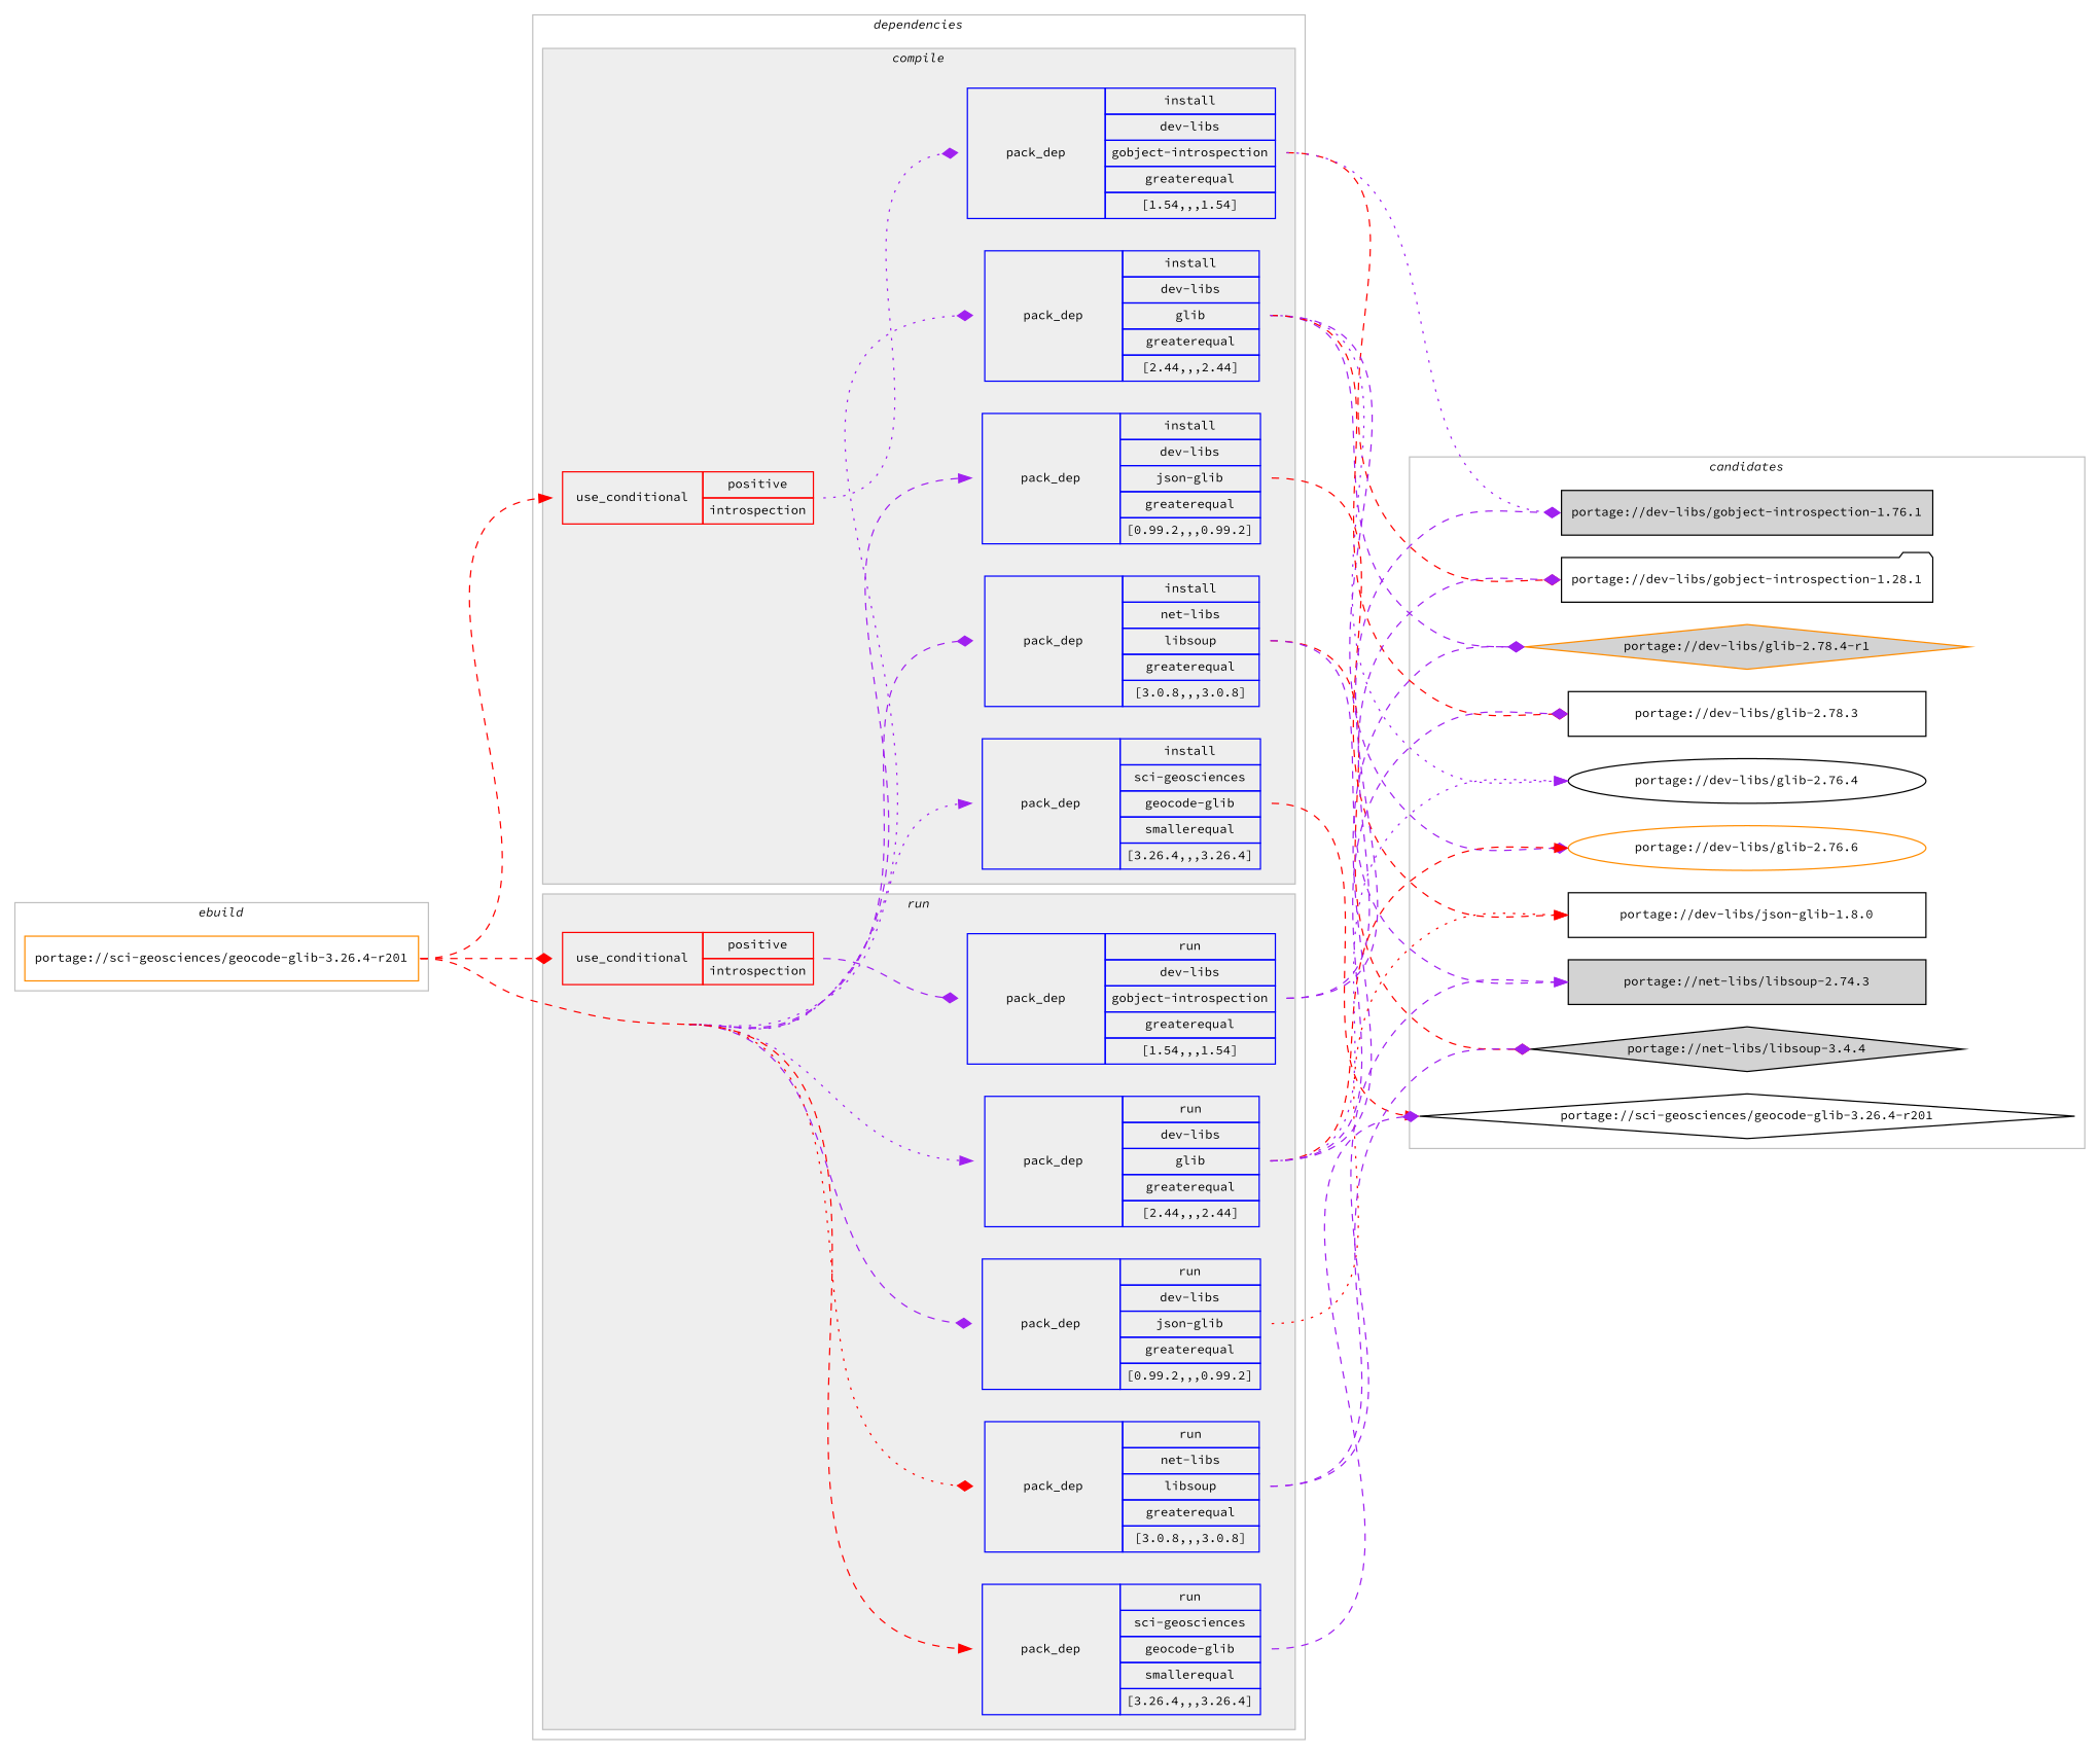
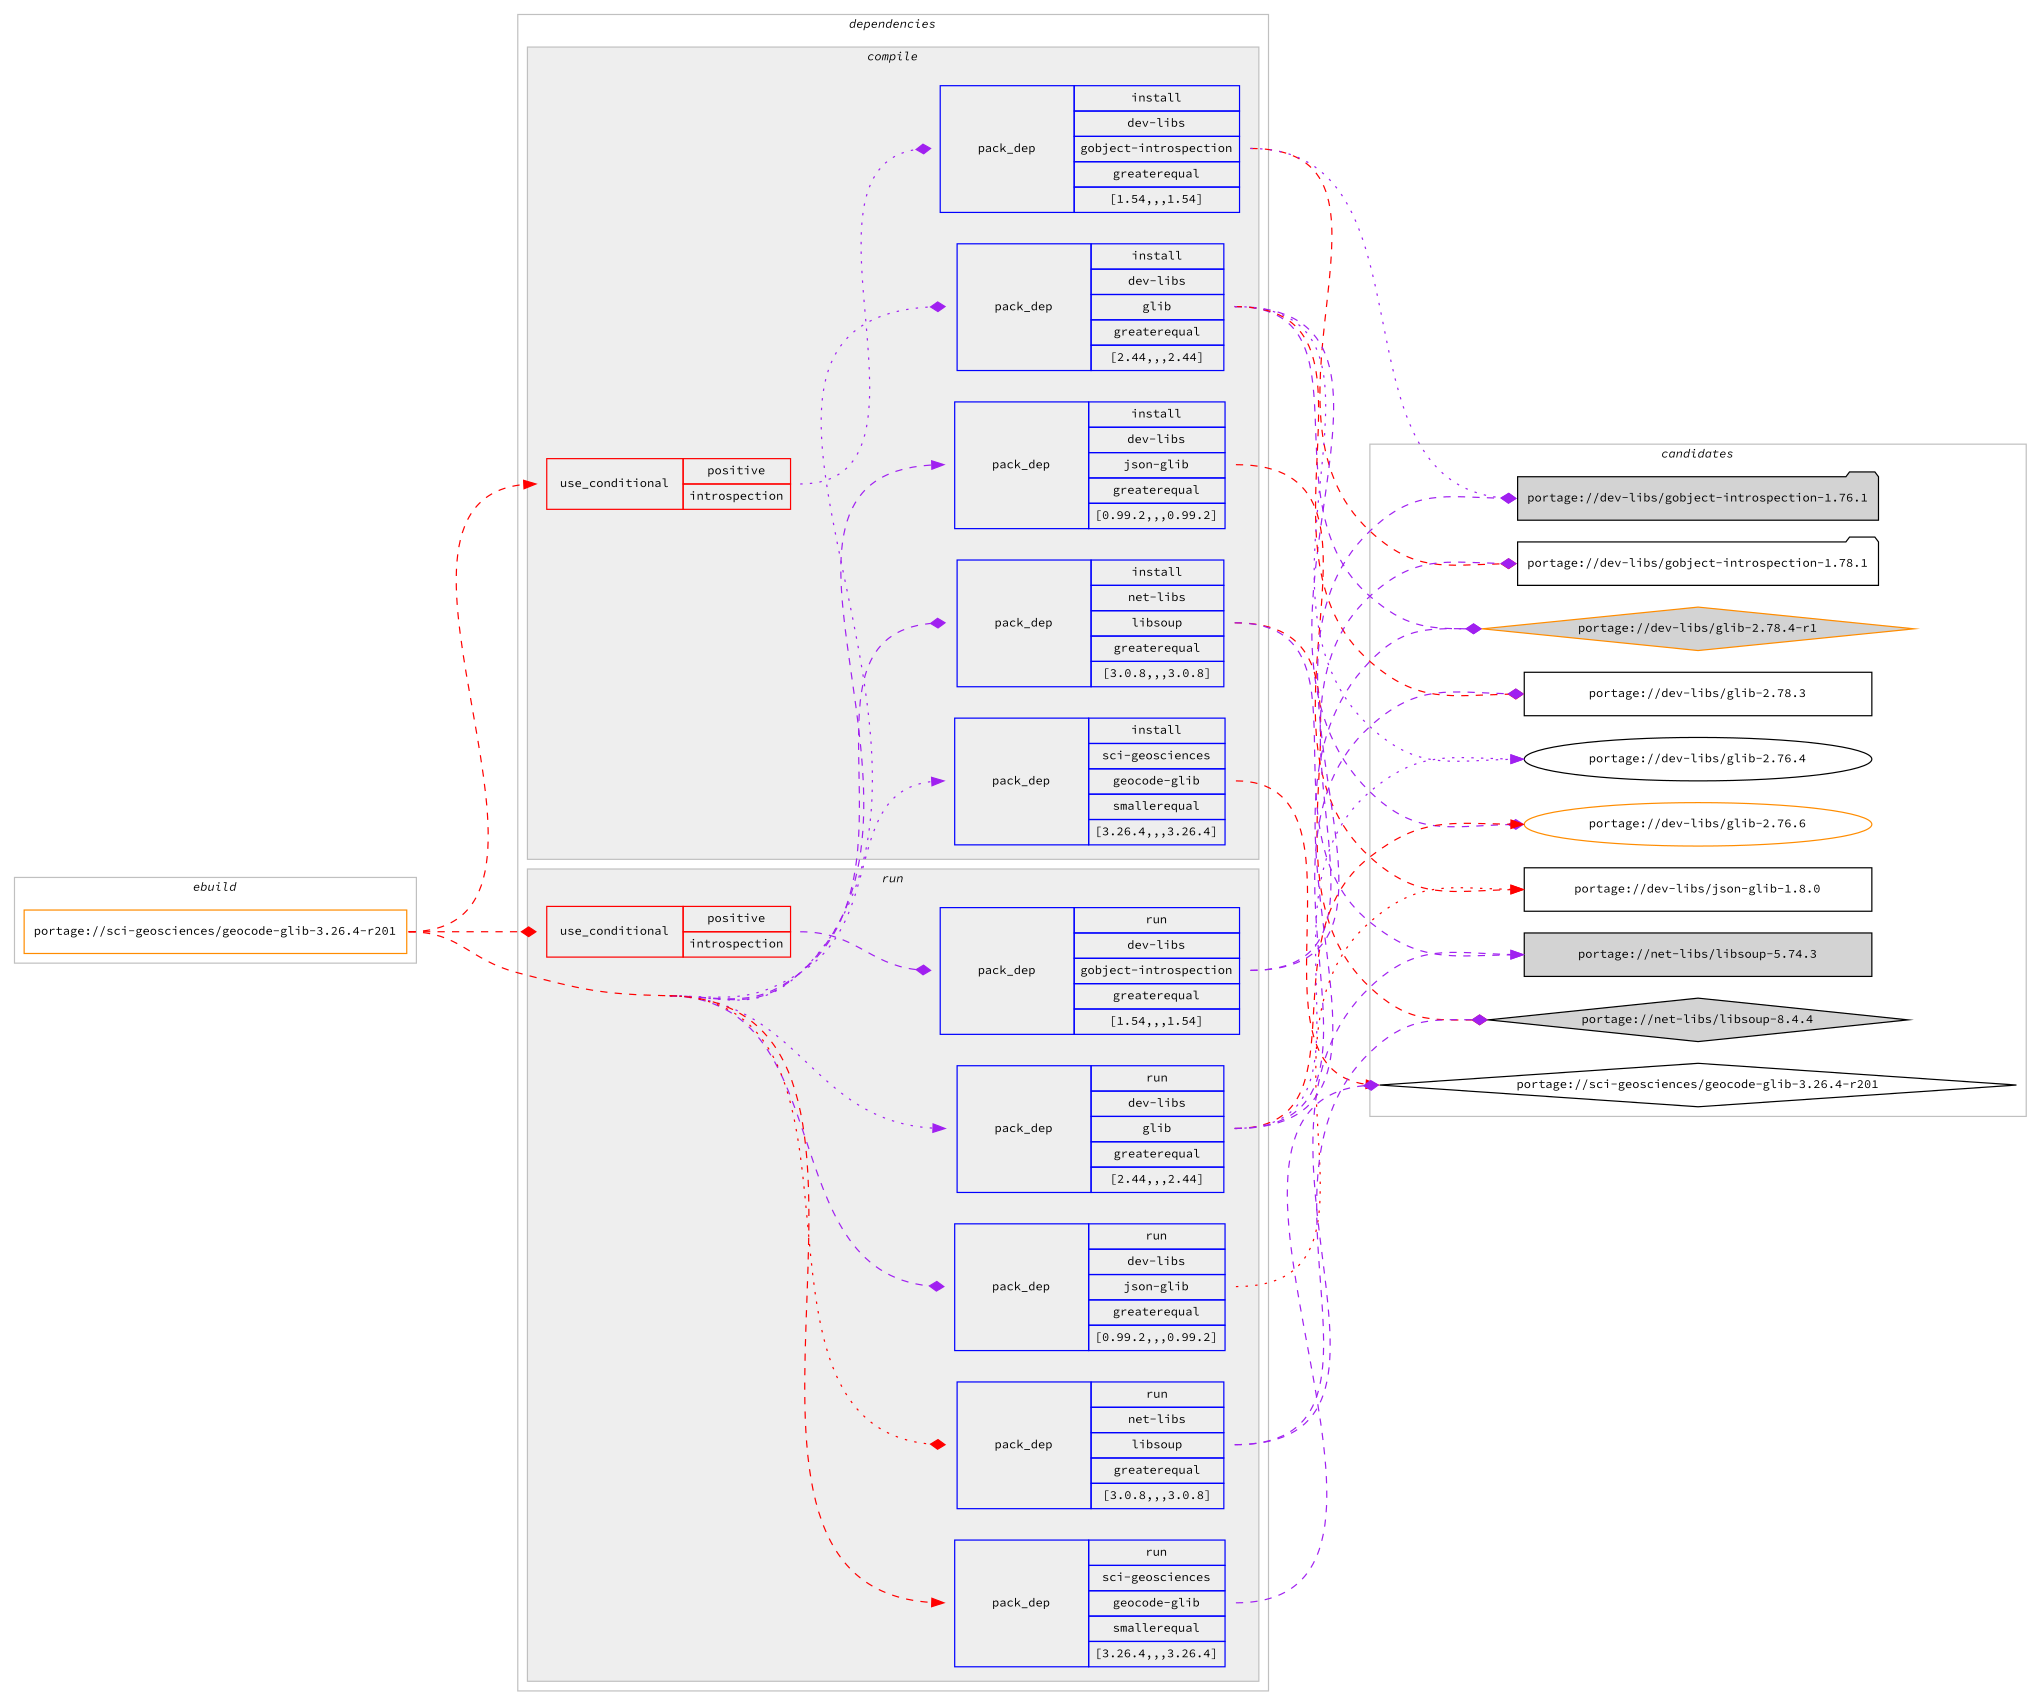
  digraph {
    compound=true
    concentrate=true
    fontname="Source Code Pro"
    fontsize=10
    newrank=true
    rankdir=LR
    ranksep=1.5
    node [color=blue fontname="Source Code Pro" fontsize=10 shape=none]
    edge [arrowhead=diamond color=purple fontname="Source Code Pro" headport=w style=dashed tailport=e weight=100]
    n1 [color=darkorange fillcolor=white label="portage://sci-geosciences/geocode-glib-3.26.4-r201" shape=box style=filled width=4]
    n2 [label=<<TABLE BORDER="0" CELLBORDER="1" CELLSPACING="0" CELLPADDING="4" WIDTH="220"><TR><TD ROWSPAN="6" CELLPADDING="30">pack_dep</TD></TR><TR><TD WIDTH="110">install</TD></TR><TR><TD>dev-libs</TD></TR><TR><TD>gobject-introspection</TD></TR><TR><TD>greaterequal</TD></TR><TR><TD>[1.54,,,1.54]</TD></TR></TABLE>>]
    n3 [color=red label=<<TABLE BORDER="0" CELLBORDER="1" CELLSPACING="0" CELLPADDING="4"><TR><TD ROWSPAN="3" CELLPADDING="10">use_conditional</TD></TR><TR><TD>positive</TD></TR><TR><TD>introspection</TD></TR></TABLE>>]
    n4 [label=<<TABLE BORDER="0" CELLBORDER="1" CELLSPACING="0" CELLPADDING="4" WIDTH="220"><TR><TD ROWSPAN="6" CELLPADDING="30">pack_dep</TD></TR><TR><TD WIDTH="110">install</TD></TR><TR><TD>dev-libs</TD></TR><TR><TD>glib</TD></TR><TR><TD>greaterequal</TD></TR><TR><TD>[2.44,,,2.44]</TD></TR></TABLE>>]
    n5 [label=<<TABLE BORDER="0" CELLBORDER="1" CELLSPACING="0" CELLPADDING="4" WIDTH="220"><TR><TD ROWSPAN="6" CELLPADDING="30">pack_dep</TD></TR><TR><TD WIDTH="110">install</TD></TR><TR><TD>dev-libs</TD></TR><TR><TD>json-glib</TD></TR><TR><TD>greaterequal</TD></TR><TR><TD>[0.99.2,,,0.99.2]</TD></TR></TABLE>>]
    n6 [label=<<TABLE BORDER="0" CELLBORDER="1" CELLSPACING="0" CELLPADDING="4" WIDTH="220"><TR><TD ROWSPAN="6" CELLPADDING="30">pack_dep</TD></TR><TR><TD WIDTH="110">install</TD></TR><TR><TD>net-libs</TD></TR><TR><TD>libsoup</TD></TR><TR><TD>greaterequal</TD></TR><TR><TD>[3.0.8,,,3.0.8]</TD></TR></TABLE>>]
    n7 [label=<<TABLE BORDER="0" CELLBORDER="1" CELLSPACING="0" CELLPADDING="4" WIDTH="220"><TR><TD ROWSPAN="6" CELLPADDING="30">pack_dep</TD></TR><TR><TD WIDTH="110">install</TD></TR><TR><TD>sci-geosciences</TD></TR><TR><TD>geocode-glib</TD></TR><TR><TD>smallerequal</TD></TR><TR><TD>[3.26.4,,,3.26.4]</TD></TR></TABLE>>]
    n8 [label=<<TABLE BORDER="0" CELLBORDER="1" CELLSPACING="0" CELLPADDING="4" WIDTH="220"><TR><TD ROWSPAN="6" CELLPADDING="30">pack_dep</TD></TR><TR><TD WIDTH="110">run</TD></TR><TR><TD>dev-libs</TD></TR><TR><TD>gobject-introspection</TD></TR><TR><TD>greaterequal</TD></TR><TR><TD>[1.54,,,1.54]</TD></TR></TABLE>>]
    n9 [color=red label=<<TABLE BORDER="0" CELLBORDER="1" CELLSPACING="0" CELLPADDING="4"><TR><TD ROWSPAN="3" CELLPADDING="10">use_conditional</TD></TR><TR><TD>positive</TD></TR><TR><TD>introspection</TD></TR></TABLE>>]
    n10 [label=<<TABLE BORDER="0" CELLBORDER="1" CELLSPACING="0" CELLPADDING="4" WIDTH="220"><TR><TD ROWSPAN="6" CELLPADDING="30">pack_dep</TD></TR><TR><TD WIDTH="110">run</TD></TR><TR><TD>dev-libs</TD></TR><TR><TD>glib</TD></TR><TR><TD>greaterequal</TD></TR><TR><TD>[2.44,,,2.44]</TD></TR></TABLE>>]
    n11 [label=<<TABLE BORDER="0" CELLBORDER="1" CELLSPACING="0" CELLPADDING="4" WIDTH="220"><TR><TD ROWSPAN="6" CELLPADDING="30">pack_dep</TD></TR><TR><TD WIDTH="110">run</TD></TR><TR><TD>dev-libs</TD></TR><TR><TD>json-glib</TD></TR><TR><TD>greaterequal</TD></TR><TR><TD>[0.99.2,,,0.99.2]</TD></TR></TABLE>>]
    n12 [label=<<TABLE BORDER="0" CELLBORDER="1" CELLSPACING="0" CELLPADDING="4" WIDTH="220"><TR><TD ROWSPAN="6" CELLPADDING="30">pack_dep</TD></TR><TR><TD WIDTH="110">run</TD></TR><TR><TD>net-libs</TD></TR><TR><TD>libsoup</TD></TR><TR><TD>greaterequal</TD></TR><TR><TD>[3.0.8,,,3.0.8]</TD></TR></TABLE>>]
    n13 [label=<<TABLE BORDER="0" CELLBORDER="1" CELLSPACING="0" CELLPADDING="4" WIDTH="220"><TR><TD ROWSPAN="6" CELLPADDING="30">pack_dep</TD></TR><TR><TD WIDTH="110">run</TD></TR><TR><TD>sci-geosciences</TD></TR><TR><TD>geocode-glib</TD></TR><TR><TD>smallerequal</TD></TR><TR><TD>[3.26.4,,,3.26.4]</TD></TR></TABLE>>]
-   n14 [color=black fillcolor=white label="portage://dev-libs/gobject-introspection-1.28.1" shape=folder style=filled width=4]
-   n15 [color=black fillcolor=lightgrey label="portage://dev-libs/gobject-introspection-1.76.1" shape=box style=filled width=4]
+   n14 [color=black fillcolor=white label="portage://dev-libs/gobject-introspection-1.78.1" shape=folder style=filled width=4]
+   n15 [color=black fillcolor=lightgrey label="portage://dev-libs/gobject-introspection-1.76.1" shape=folder style=filled width=4]
    n16 [color=darkorange fillcolor=white label="portage://dev-libs/glib-2.76.6" shape=ellipse style=filled width=4]
    n17 [color=darkorange fillcolor=lightgrey label="portage://dev-libs/glib-2.78.4-r1" shape=diamond style=filled width=4]
    n18 [color=black fillcolor=white label="portage://dev-libs/glib-2.78.3" shape=box style=filled width=4]
    n19 [color=black fillcolor=white label="portage://dev-libs/glib-2.76.4" shape=ellipse style=filled width=4]
    n20 [color=black fillcolor=white label="portage://dev-libs/json-glib-1.8.0" shape=box style=filled width=4]
-   n21 [color=black fillcolor=lightgrey label="portage://net-libs/libsoup-3.4.4" shape=diamond style=filled width=4]
-   n22 [color=black fillcolor=lightgrey label="portage://net-libs/libsoup-2.74.3" shape=box style=filled width=4]
+   n21 [color=black fillcolor=lightgrey label="portage://net-libs/libsoup-8.4.4" shape=diamond style=filled width=4]
+   n22 [color=black fillcolor=lightgrey label="portage://net-libs/libsoup-5.74.3" shape=box style=filled width=4]
    n23 [color=black fillcolor=white label="portage://sci-geosciences/geocode-glib-3.26.4-r201" shape=diamond style=filled width=4]
    subgraph cluster_1 {
      color=gray
      label=<<i>ebuild</i>>
      n1
    }
    subgraph cluster_2 {
      color=gray
      label=<<i>dependencies</i>>
      subgraph cluster_3 {
        color=gray
        fillcolor="#eeeeee"
        label=<<i>compile</i>>
        style=filled
        subgraph sub_4 {
          color=gray
          fillcolor="#eeeeee"
          label=<<i>compile</i>>
          style=filled
          n3
          subgraph sub_5 {
            color=gray
            fillcolor="#eeeeee"
            label=<<i>compile</i>>
            style=filled
            n2
          }
        }
        subgraph sub_6 {
          color=gray
          fillcolor="#eeeeee"
          label=<<i>compile</i>>
          style=filled
          n4
        }
        subgraph sub_7 {
          color=gray
          fillcolor="#eeeeee"
          label=<<i>compile</i>>
          style=filled
          n5
        }
        subgraph sub_8 {
          color=gray
          fillcolor="#eeeeee"
          label=<<i>compile</i>>
          style=filled
          n6
        }
        subgraph sub_9 {
          color=gray
          fillcolor="#eeeeee"
          label=<<i>compile</i>>
          style=filled
          n7
        }
      }
      subgraph cluster_10 {
        color=gray
        fillcolor="#eeeeee"
        label=<<i>compile and run</i>>
        style=filled
      }
      subgraph cluster_11 {
        color=gray
        fillcolor="#eeeeee"
        label=<<i>run</i>>
        style=filled
        subgraph sub_12 {
          color=gray
          fillcolor="#eeeeee"
          label=<<i>run</i>>
          style=filled
          n9
          subgraph sub_13 {
            color=gray
            fillcolor="#eeeeee"
            label=<<i>run</i>>
            style=filled
            n8
          }
        }
        subgraph sub_14 {
          color=gray
          fillcolor="#eeeeee"
          label=<<i>run</i>>
          style=filled
          n10
        }
        subgraph sub_15 {
          color=gray
          fillcolor="#eeeeee"
          label=<<i>run</i>>
          style=filled
          n11
        }
        subgraph sub_16 {
          color=gray
          fillcolor="#eeeeee"
          label=<<i>run</i>>
          style=filled
          n12
        }
        subgraph sub_17 {
          color=gray
          fillcolor="#eeeeee"
          label=<<i>run</i>>
          style=filled
          n13
        }
      }
    }
    subgraph cluster_18 {
      color=gray
      label=<<i>candidates</i>>
      rank=same
      subgraph sub_19 {
        color=black
        label=<<i>candidates</i>>
        nodesep=1
        rank=same
        n14
        n15
      }
      subgraph sub_20 {
        color=black
        label=<<i>candidates</i>>
        nodesep=1
        rank=same
        n16
        n17
        n18
        n19
      }
      subgraph sub_21 {
        color=black
        label=<<i>candidates</i>>
        nodesep=1
        rank=same
        n20
      }
      subgraph sub_22 {
        color=black
        label=<<i>candidates</i>>
        nodesep=1
        rank=same
        n21
        n22
      }
      subgraph sub_23 {
        color=black
        label=<<i>candidates</i>>
        nodesep=1
        rank=same
        n23
      }
      subgraph sub_24 {
        color=black
        label=<<i>candidates</i>>
        nodesep=1
        rank=same
        n14
        n15
      }
      subgraph sub_25 {
        color=black
        label=<<i>candidates</i>>
        nodesep=1
        rank=same
        n16
        n17
        n18
        n19
      }
      subgraph sub_26 {
        color=black
        label=<<i>candidates</i>>
        nodesep=1
        rank=same
        n20
      }
      subgraph sub_27 {
        color=black
        label=<<i>candidates</i>>
        nodesep=1
        rank=same
        n21
        n22
      }
      subgraph sub_28 {
        color=black
        label=<<i>candidates</i>>
        nodesep=1
        rank=same
        n23
      }
    }
    n1 -> n3 [arrowhead=normal color=red weight=20]
    n1 -> n4 [style=dotted weight=20]
    n1 -> n5 [arrowhead=normal weight=20]
    n1 -> n6 [weight=20]
    n1 -> n7 [arrowhead=normal style=dotted weight=20]
    n1 -> n9 [color=red weight=20]
    n1 -> n10 [arrowhead=normal style=dotted weight=20]
    n1 -> n11 [weight=20]
    n1 -> n12 [color=red style=dotted weight=20]
    n1 -> n13 [arrowhead=normal color=red weight=20]
    n2 -> n14 [color=red]
    n2 -> n15 [style=dotted]
    n3 -> n2 [style=dotted weight=20]
    n4 -> n16
    n4 -> n17
    n4 -> n18 [color=red]
    n4 -> n19 [arrowhead=normal style=dotted]
    n5 -> n20 [arrowhead=normal color=red]
    n6 -> n21 [color=red]
    n6 -> n22 [arrowhead=normal]
    n7 -> n23 [arrowhead=normal color=red]
    n8 -> n14
    n8 -> n15
    n9 -> n8 [weight=20]
    n10 -> n16 [arrowhead=normal color=red]
    n10 -> n17
    n10 -> n18
    n10 -> n19 [arrowhead=normal style=dotted]
    n11 -> n20 [arrowhead=normal color=red style=dotted]
    n12 -> n21
    n12 -> n22 [arrowhead=normal]
    n13 -> n23
  }
